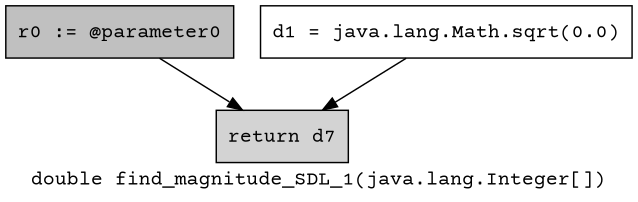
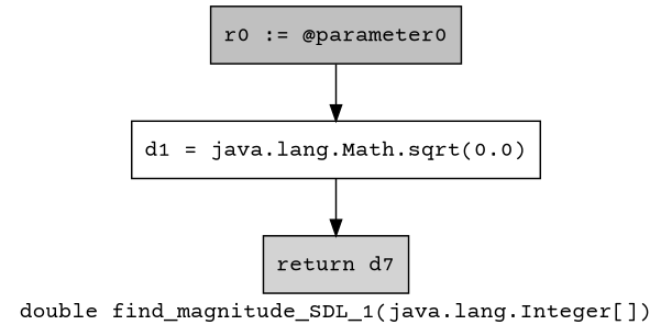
  digraph {
    fontname="Courier Prime"
    label="double find_magnitude_SDL_1(java.lang.Integer[])"
    node [fontname="Courier Prime" shape=box style=filled]
    edge [fontname="Courier Prime"]
    n1 [fillcolor=gray label="r0 := @parameter0"]
    n2 [label="d1 = java.lang.Math.sqrt(0.0)" style=""]
    n3 [fillcolor=lightgray label="return d7"]
-   n1 -> n3
+   n1 -> n2
    n2 -> n3
  }
